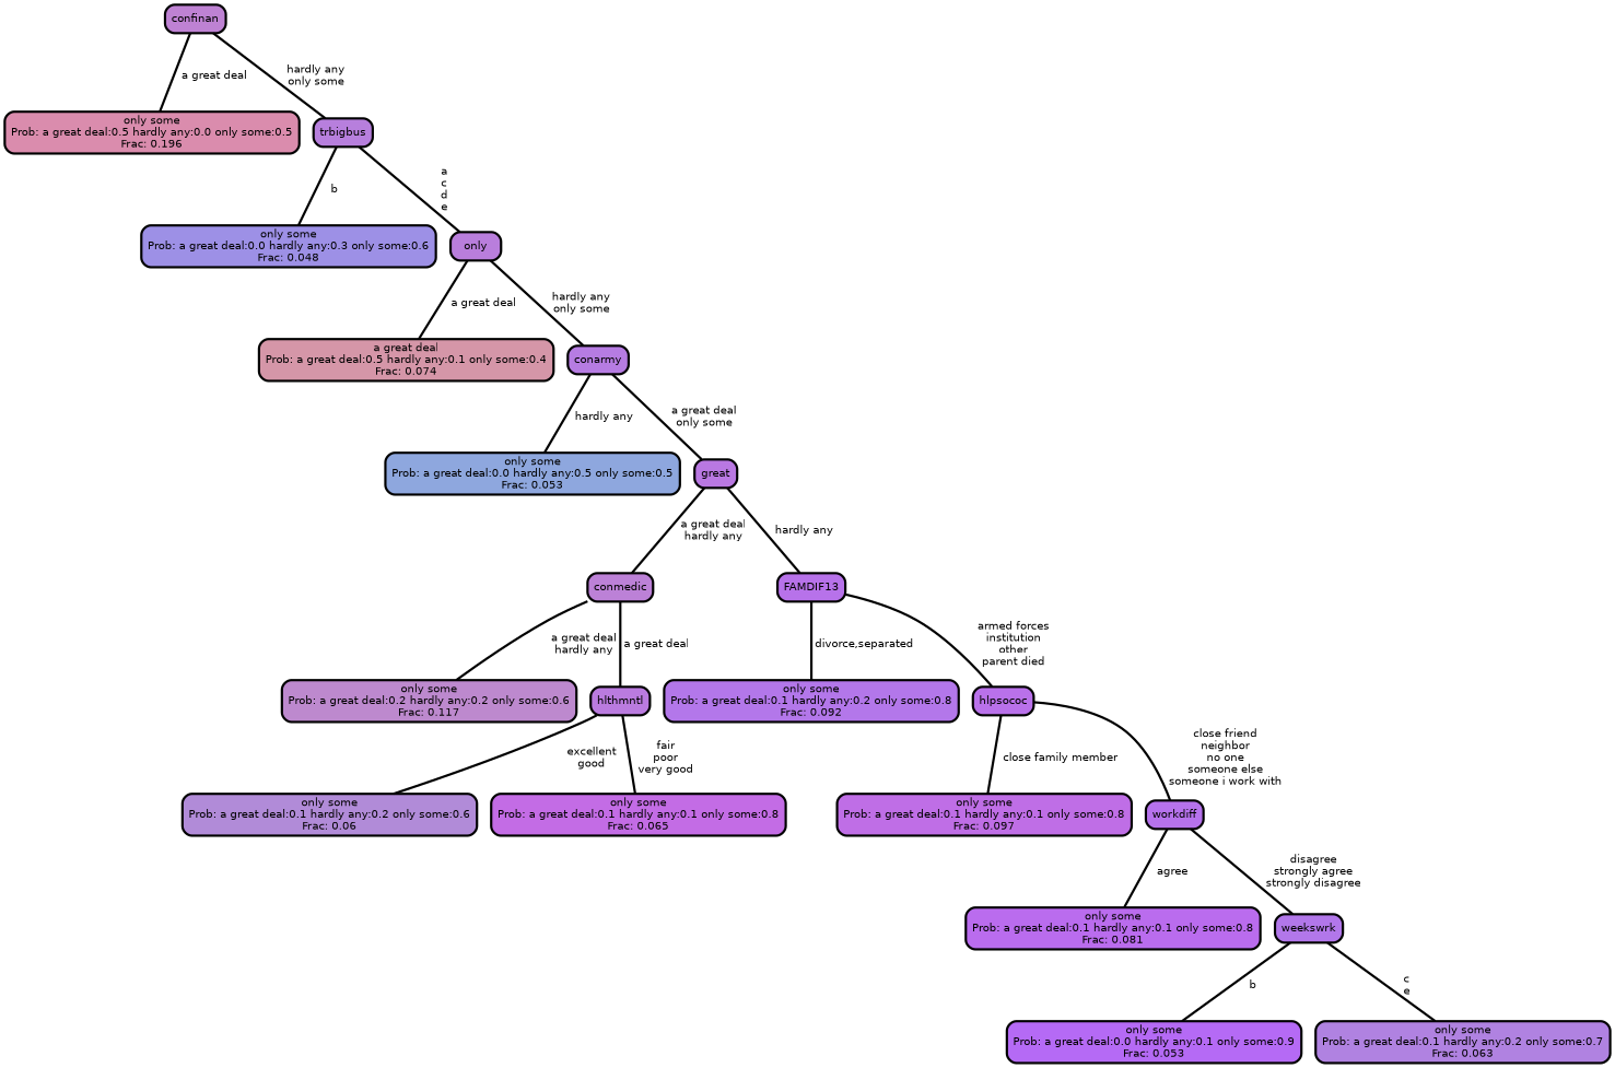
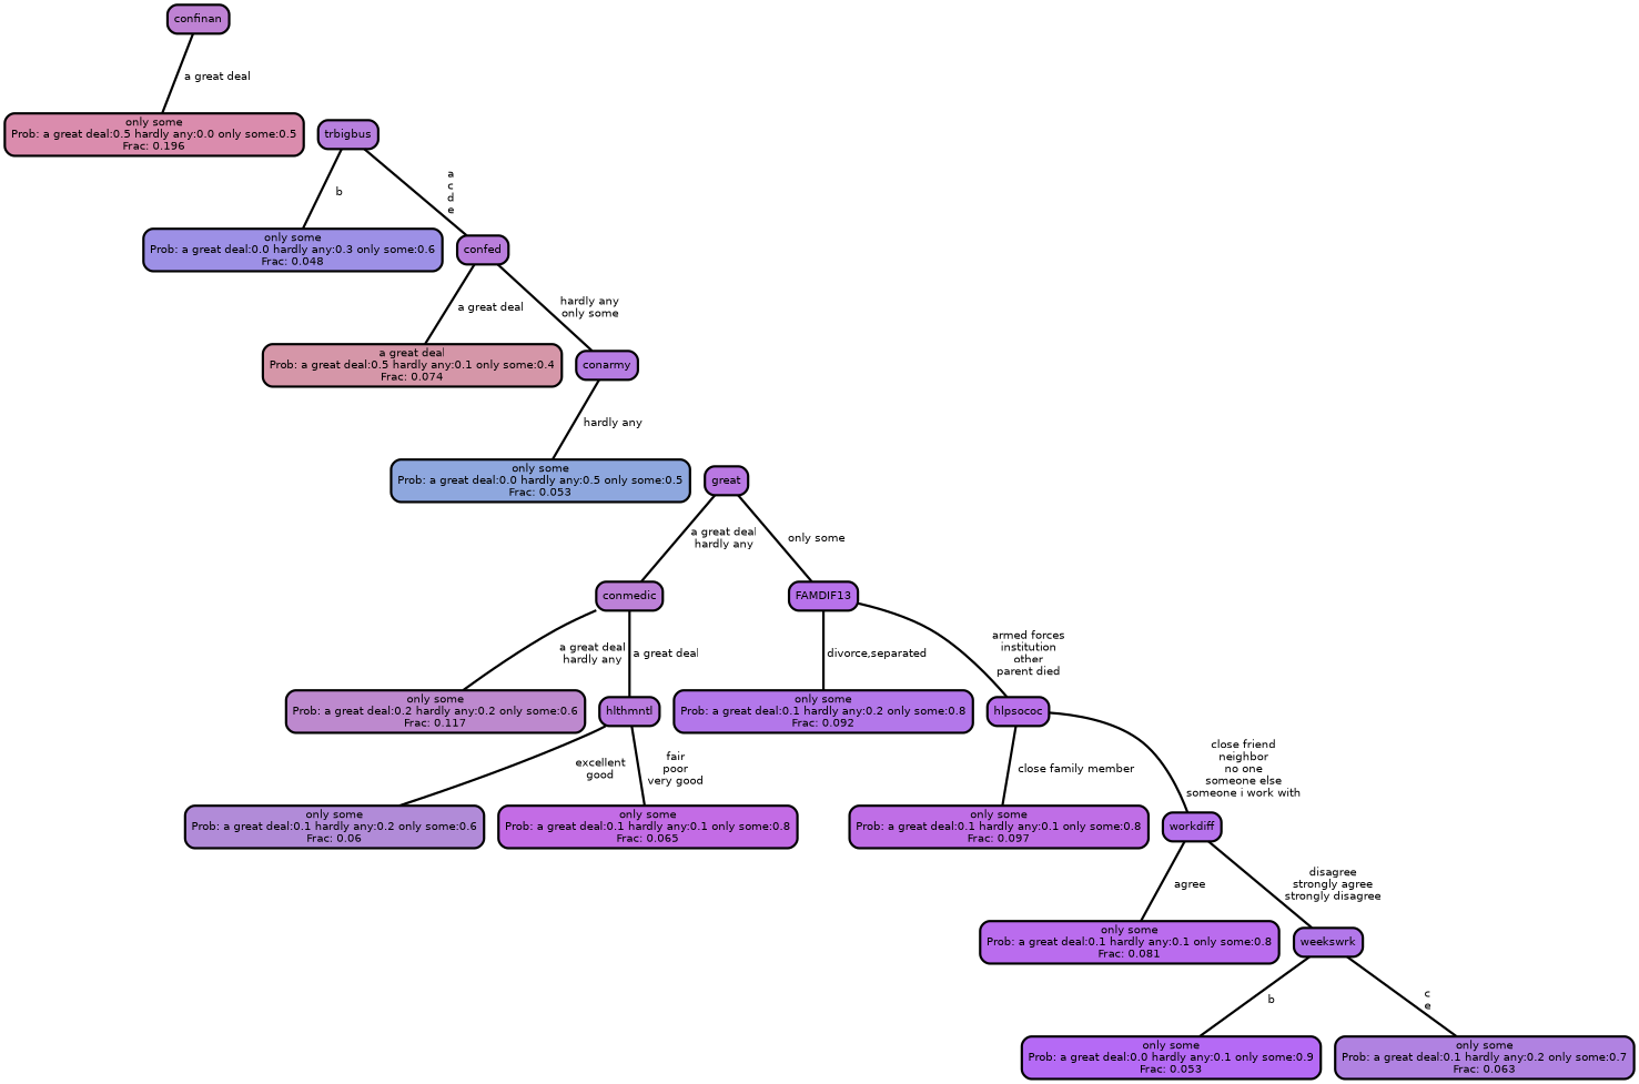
  graph {
    ranksep="0 equally"
    splines=straight
    node [color=black fontcolor=black fontname=helvetica penwidth=3 shape=box style="filled, rounded"]
    edge [color=black fontname=helvetica penwidth=3]
    n1 [fillcolor="#da8cad" label="only some\nProb: a great deal:0.5 hardly any:0.0 only some:0.5\nFrac: 0.196"]
    n2 [fillcolor="#be82d3" label=confinan]
    n3 [fillcolor="#b77fdd" label=trbigbus]
    n4 [fillcolor="#9d90e6" label="only some\nProb: a great deal:0.0 hardly any:0.3 only some:0.6\nFrac: 0.048"]
-   n5 [fillcolor="#b97edc" label=only]
+   n5 [fillcolor="#b97edc" label=confed]
    n6 [fillcolor="#d596a8" label="a great deal\nProb: a great deal:0.5 hardly any:0.1 only some:0.4\nFrac: 0.074"]
    n7 [fillcolor="#b67ce2" label=conarmy]
    n8 [fillcolor="#8ea7de" label="only some\nProb: a great deal:0.0 hardly any:0.5 only some:0.5\nFrac: 0.053"]
    n9 [fillcolor="#b978e2" label=great]
    n10 [fillcolor="#bc81d7" label=conmedic]
    n11 [fillcolor="#b772ea" label=FAMDIF13]
    n12 [fillcolor="#bd89ce" label="only some\nProb: a great deal:0.2 hardly any:0.2 only some:0.6\nFrac: 0.117"]
    n13 [fillcolor="#ba7bdf" label=hlthmntl]
    n14 [fillcolor="#b18bd8" label="only some\nProb: a great deal:0.1 hardly any:0.2 only some:0.6\nFrac: 0.06"]
    n15 [fillcolor="#c36ce5" label="only some\nProb: a great deal:0.1 hardly any:0.1 only some:0.8\nFrac: 0.065"]
    n16 [fillcolor="#b377ea" label="only some\nProb: a great deal:0.1 hardly any:0.2 only some:0.8\nFrac: 0.092"]
    n17 [fillcolor="#b971ea" label=hlpsococ]
    n18 [fillcolor="#bf6ee6" label="only some\nProb: a great deal:0.1 hardly any:0.1 only some:0.8\nFrac: 0.097"]
    n19 [fillcolor="#b672ec" label=workdiff]
    n20 [fillcolor="#ba6cee" label="only some\nProb: a great deal:0.1 hardly any:0.1 only some:0.8\nFrac: 0.081"]
    n21 [fillcolor="#b277ea" label=weekswrk]
    n22 [fillcolor="#b56af5" label="only some\nProb: a great deal:0.0 hardly any:0.1 only some:0.9\nFrac: 0.053"]
    n23 [fillcolor="#b082e1" label="only some\nProb: a great deal:0.1 hardly any:0.2 only some:0.7\nFrac: 0.063"]
    subgraph sub_1 {
      rank=same
    }
    n2 -- n1 [label=" a great deal"]
-   n2 -- n3 [label=" hardly any\n only some"]
    n3 -- n4 [label=" b"]
    n3 -- n5 [label=" a\n c\n d\n e"]
    n5 -- n6 [label=" a great deal"]
    n5 -- n7 [label=" hardly any\n only some"]
    n7 -- n8 [label=" hardly any"]
-   n7 -- n9 [label=" a great deal\n only some"]
    n9 -- n10 [label=" a great deal\n hardly any"]
-   n9 -- n11 [label=" hardly any"]
+   n9 -- n11 [label=" only some"]
    n10 -- n12 [label=" a great deal\n hardly any"]
    n10 -- n13 [label=" a great deal"]
    n11 -- n16 [label=" divorce,separated"]
    n11 -- n17 [label=" armed forces\n institution\n other\n parent died"]
    n13 -- n14 [label=" excellent\n good"]
    n13 -- n15 [label=" fair\n poor\n very good"]
    n17 -- n18 [label=" close family member"]
    n17 -- n19 [label=" close friend\n neighbor\n no one\n someone else\n someone i work with"]
    n19 -- n20 [label=" agree"]
    n19 -- n21 [label=" disagree\n strongly agree\n strongly disagree"]
    n21 -- n22 [label=" b"]
    n21 -- n23 [label=" c\n e"]
  }
